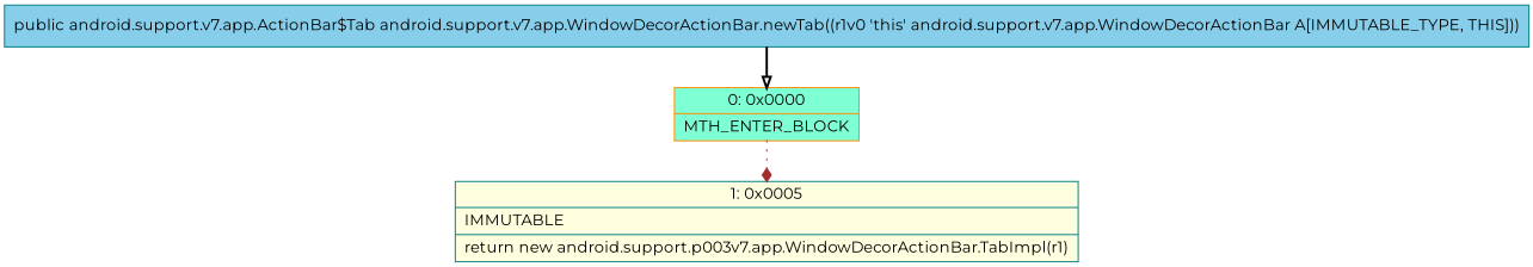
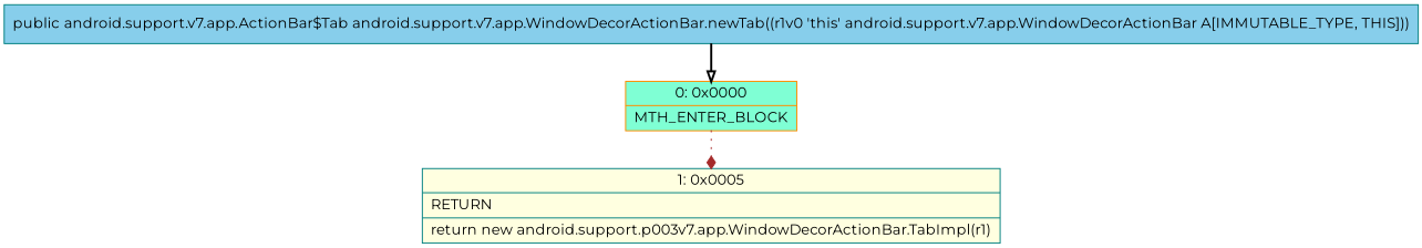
  digraph {
    fontname=Montserrat
    node [shape=record style=filled color=teal fontname=Montserrat]
    edge [fontname=Montserrat]
    n1 [label="{0\:\ 0x0000|MTH_ENTER_BLOCK\l}" fillcolor=aquamarine color=darkorange]
-   n2 [label="{1\:\ 0x0005|IMMUTABLE\l|return new android.support.p003v7.app.WindowDecorActionBar.TabImpl(r1)\l}" fillcolor=lightyellow]
+   n2 [label="{1\:\ 0x0005|RETURN\l|return new android.support.p003v7.app.WindowDecorActionBar.TabImpl(r1)\l}" fillcolor=lightyellow]
    n3 [label="{public android.support.v7.app.ActionBar$Tab android.support.v7.app.WindowDecorActionBar.newTab((r1v0 'this' android.support.v7.app.WindowDecorActionBar A[IMMUTABLE_TYPE, THIS])) }" fillcolor=skyblue]
    n1 -> n2 [color=brown style=dotted arrowhead=diamond]
    n3 -> n1 [color=black style=bold arrowhead=onormal]
  }
